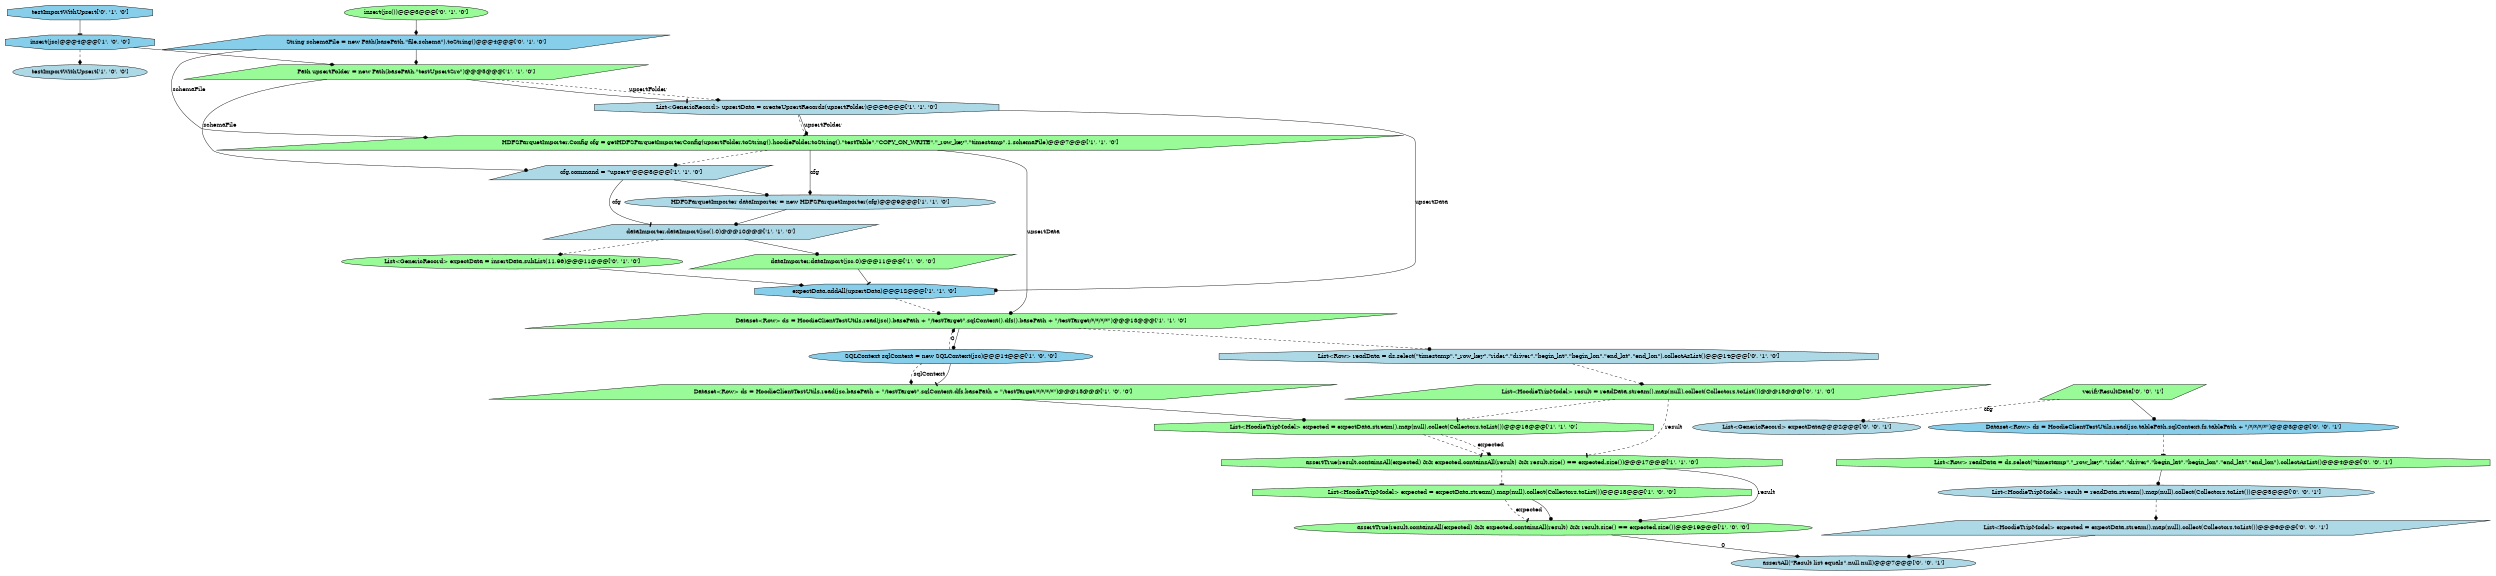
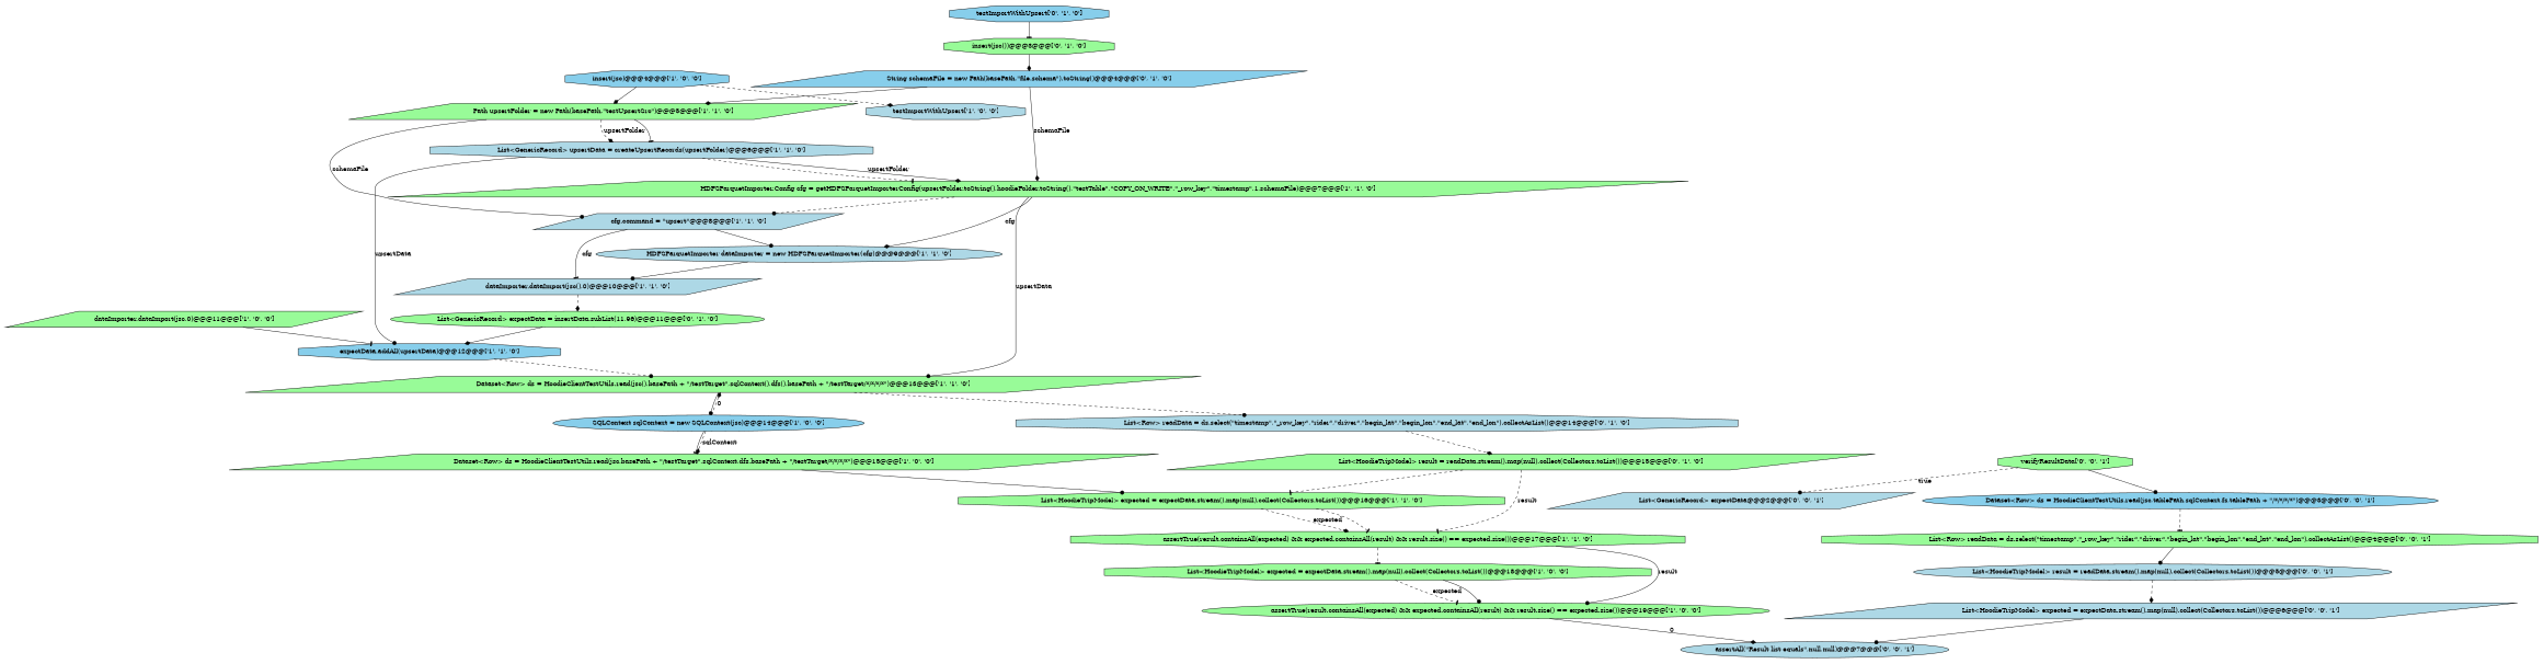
  digraph {
    node [fillcolor=palegreen shape=parallelogram style=filled]
    edge [arrowhead=dot style=solid]
    n1 [label="dataImporter.dataImport(jsc,0)@@@11@@@['1', '0', '0']"]
    n2 [fillcolor=skyblue label="expectData.addAll(upsertData)@@@12@@@['1', '1', '0']" shape=octagon]
    n3 [fillcolor=lightblue label="dataImporter.dataImport(jsc(),0)@@@10@@@['1', '1', '0']"]
    n4 [label="List<GenericRecord> expectData = insertData.subList(11,96)@@@11@@@['0', '1', '0']" shape=ellipse]
    n5 [label="Dataset<Row> ds = HoodieClientTestUtils.read(jsc(),basePath + \"/testTarget\",sqlContext(),dfs(),basePath + \"/testTarget/*/*/*/*\")@@@13@@@['1', '1', '0']"]
    n6 [fillcolor=lightblue label="cfg.command = \"upsert\"@@@8@@@['1', '1', '0']"]
    n7 [fillcolor=lightblue label="HDFSParquetImporter dataImporter = new HDFSParquetImporter(cfg)@@@9@@@['1', '1', '0']" shape=ellipse]
    n8 [fillcolor=skyblue label="SQLContext sqlContext = new SQLContext(jsc)@@@14@@@['1', '0', '0']" shape=ellipse]
    n9 [label="Dataset<Row> ds = HoodieClientTestUtils.read(jsc,basePath + \"/testTarget\",sqlContext,dfs,basePath + \"/testTarget/*/*/*/*\")@@@15@@@['1', '0', '0']"]
    n10 [fillcolor=lightblue label="List<Row> readData = ds.select(\"timestamp\",\"_row_key\",\"rider\",\"driver\",\"begin_lat\",\"begin_lon\",\"end_lat\",\"end_lon\").collectAsList()@@@14@@@['0', '1', '0']" shape=octagon]
    n11 [label="List<HoodieTripModel> expected = expectData.stream().map(null).collect(Collectors.toList())@@@16@@@['1', '1', '0']" shape=octagon]
-   n12 [fillcolor=lightblue label="testImportWithUpsert['1', '0', '0']" shape=ellipse]
+   n12 [fillcolor=lightblue label="testImportWithUpsert['1', '0', '0']" shape=octagon]
    n13 [fillcolor=skyblue label="insert(jsc)@@@4@@@['1', '0', '0']" shape=octagon]
    n14 [label="Path upsertFolder = new Path(basePath,\"testUpsertSrc\")@@@5@@@['1', '1', '0']"]
    n15 [label="assertTrue(result.containsAll(expected) && expected.containsAll(result) && result.size() == expected.size())@@@17@@@['1', '1', '0']" shape=octagon]
    n16 [label="List<HoodieTripModel> expected = expectData.stream().map(null).collect(Collectors.toList())@@@18@@@['1', '0', '0']" shape=octagon]
    n17 [label="assertTrue(result.containsAll(expected) && expected.containsAll(result) && result.size() == expected.size())@@@19@@@['1', '0', '0']" shape=ellipse]
    n18 [label="List<HoodieTripModel> result = readData.stream().map(null).collect(Collectors.toList())@@@15@@@['0', '1', '0']"]
    n19 [fillcolor=lightblue label="assertAll(\"Result list equals\",null,null)@@@7@@@['0', '0', '1']" shape=ellipse]
-   n20 [label="insert(jsc())@@@3@@@['0', '1', '0']" shape=ellipse]
+   n20 [label="insert(jsc())@@@3@@@['0', '1', '0']" shape=octagon]
    n21 [fillcolor=skyblue label="String schemaFile = new Path(basePath,\"file.schema\").toString()@@@4@@@['0', '1', '0']"]
    n22 [label="HDFSParquetImporter.Config cfg = getHDFSParquetImporterConfig(upsertFolder.toString(),hoodieFolder.toString(),\"testTable\",\"COPY_ON_WRITE\",\"_row_key\",\"timestamp\",1,schemaFile)@@@7@@@['1', '1', '0']"]
    n23 [fillcolor=lightblue label="List<GenericRecord> upsertData = createUpsertRecords(upsertFolder)@@@6@@@['1', '1', '0']" shape=octagon]
-   n24 [fillcolor=lightblue label="List<GenericRecord> expectData@@@2@@@['0', '0', '1']" shape=ellipse]
-   n25 [label="verifyResultData['0', '0', '1']"]
+   n24 [fillcolor=lightblue label="List<GenericRecord> expectData@@@2@@@['0', '0', '1']"]
+   n25 [label="verifyResultData['0', '0', '1']" shape=octagon]
    n26 [fillcolor=skyblue label="Dataset<Row> ds = HoodieClientTestUtils.read(jsc,tablePath,sqlContext,fs,tablePath + \"/*/*/*/*\")@@@3@@@['0', '0', '1']" shape=ellipse]
    n27 [label="List<Row> readData = ds.select(\"timestamp\",\"_row_key\",\"rider\",\"driver\",\"begin_lat\",\"begin_lon\",\"end_lat\",\"end_lon\").collectAsList()@@@4@@@['0', '0', '1']" shape=octagon]
    n28 [fillcolor=lightblue label="List<HoodieTripModel> result = readData.stream().map(null).collect(Collectors.toList())@@@5@@@['0', '0', '1']" shape=ellipse]
    n29 [fillcolor=lightblue label="List<HoodieTripModel> expected = expectData.stream().map(null).collect(Collectors.toList())@@@6@@@['0', '0', '1']"]
    n30 [fillcolor=skyblue label="testImportWithUpsert['0', '1', '0']" shape=octagon]
    n1 -> n2 [arrowhead=tee]
    n2 -> n5 [style=dashed]
-   n3 -> n1
    n3 -> n4 [arrowhead=diamond style=dashed]
    n4 -> n2 [arrowhead=diamond]
    n5 -> n8
    n5 -> n10 [style=dashed]
    n6 -> n3 [arrowhead=tee label=cfg]
    n6 -> n7
    n7 -> n3
    n8 -> n5 [arrowhead=diamond label=0 style=dashed]
    n8 -> n9 [arrowhead=diamond label=sqlContext style=dashed]
    n8 -> n9 [arrowhead=tee]
    n9 -> n11
    n10 -> n18 [arrowhead=diamond style=dashed]
    n11 -> n15 [arrowhead=diamond label=expected style=dashed]
    n11 -> n15 [arrowhead=tee style=dashed]
    n13 -> n12 [arrowhead=diamond style=dashed]
    n13 -> n14 [arrowhead=diamond]
    n14 -> n6 [label=schemaFile]
    n14 -> n23 [arrowhead=diamond label=upsertFolder style=dashed]
    n14 -> n23 [arrowhead=tee]
    n15 -> n16 [arrowhead=tee style=dashed]
    n15 -> n17 [label=result]
    n16 -> n17
    n16 -> n17 [arrowhead=tee label=expected style=dashed]
    n17 -> n19 [arrowhead=diamond label=0]
    n18 -> n11 [arrowhead=tee style=dashed]
    n18 -> n15 [arrowhead=tee label=result style=dashed]
    n20 -> n21 [arrowhead=diamond]
    n21 -> n14 [arrowhead=diamond]
    n21 -> n22 [arrowhead=diamond label=schemaFile]
    n22 -> n5 [label=upsertData]
    n22 -> n6 [style=dashed]
    n22 -> n7 [arrowhead=diamond label=cfg]
    n23 -> n2 [label=upsertData]
    n23 -> n22 [arrowhead=diamond label=upsertFolder]
    n23 -> n22 [arrowhead=tee style=dashed]
-   n25 -> n24 [label=cfg style=dashed]
+   n25 -> n24 [label=true style=dashed]
    n25 -> n26
    n26 -> n27 [arrowhead=tee style=dashed]
    n27 -> n28
    n28 -> n29 [arrowhead=diamond style=dashed]
    n29 -> n19
-   n30 -> n13 [arrowhead=tee]
+   n30 -> n20 [arrowhead=tee]
  }
